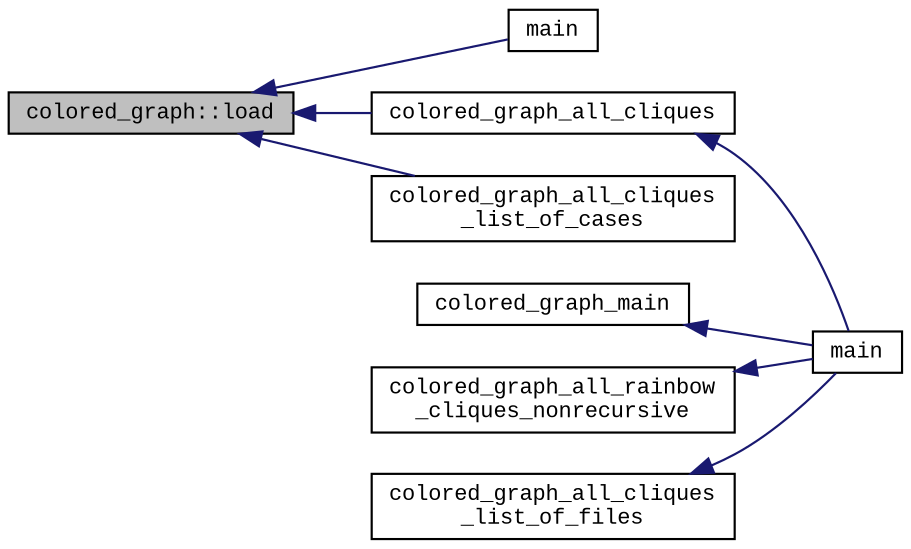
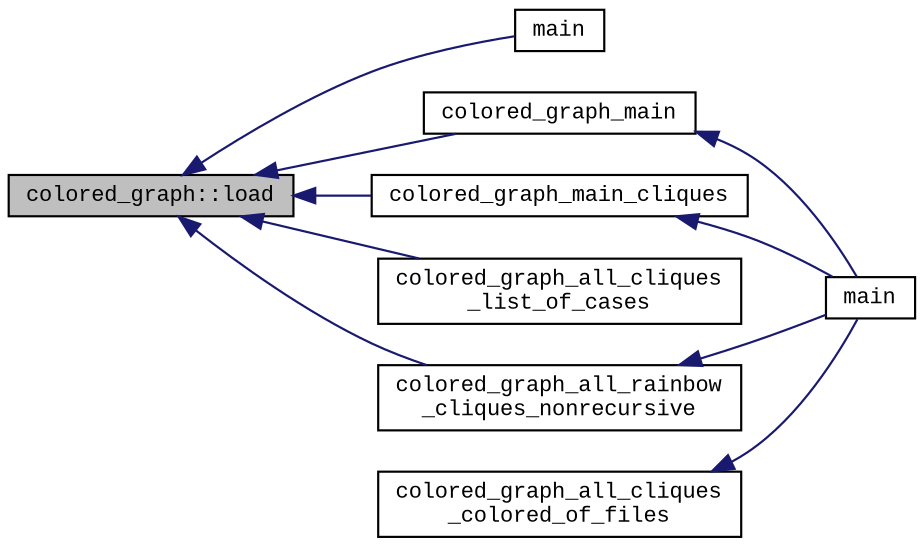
  digraph {
    fontname="Liberation Mono"
    rankdir=LR
    node [color=black fillcolor=white fontname="Liberation Mono" fontsize=10 shape=record style=filled]
    edge [color=midnightblue dir=back fontname="Liberation Mono" fontsize=10 labelfontname=Helvetica labelfontsize=10 style=solid]
    n1 [fillcolor=grey75 fontcolor=black height=0.2 label="colored_graph::load" width=0.4]
    n2 [height=0.2 label=main width=0.4]
    n3 [height=0.2 label=colored_graph_main width=0.4]
-   n4 [height=0.2 label=colored_graph_all_cliques width=0.4]
+   n4 [height=0.2 label=colored_graph_main_cliques width=0.4]
    n5 [height=0.2 label="colored_graph_all_cliques\l_list_of_cases" width=0.4]
    n6 [height=0.2 label="colored_graph_all_rainbow\l_cliques_nonrecursive" width=0.4]
    n7 [height=0.2 label=main width=0.4]
-   n8 [height=0.2 label="colored_graph_all_cliques\l_list_of_files" width=0.4]
+   n8 [height=0.2 label="colored_graph_all_cliques\l_colored_of_files" width=0.4]
    n1 -> n2
+   n1 -> n3
    n1 -> n4
    n1 -> n5
+   n1 -> n6
    n3 -> n7
    n4 -> n7
    n6 -> n7
    n8 -> n7
  }
